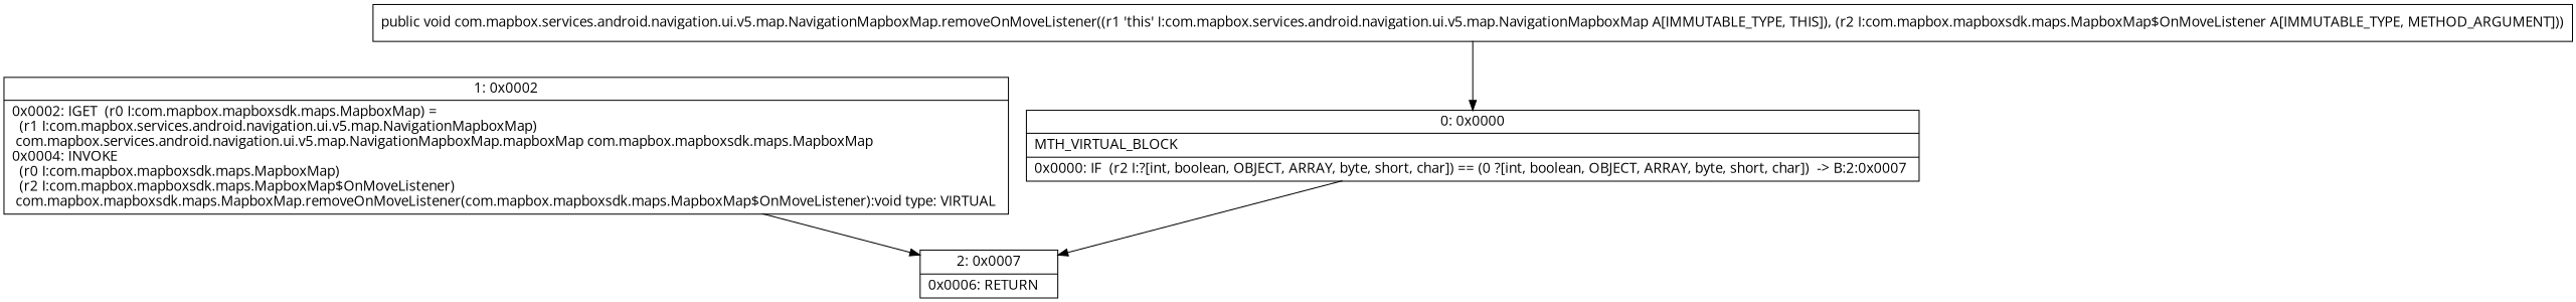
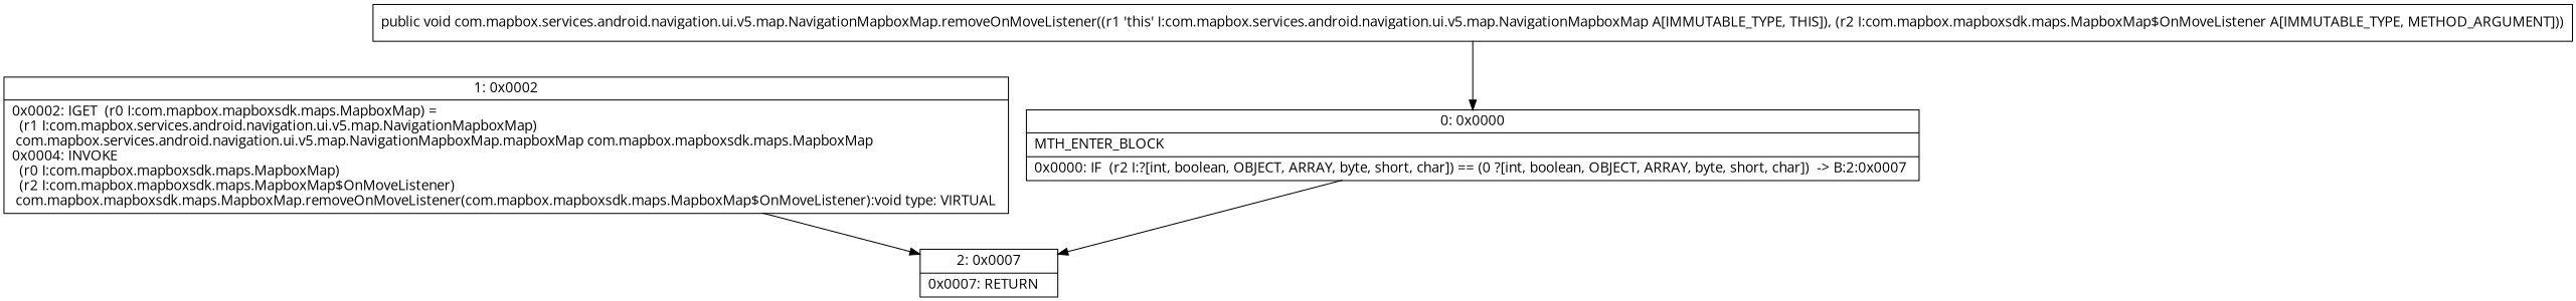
  digraph {
    fontname="Open Sans"
    node [fontname="Open Sans" shape=record]
    edge [fontname="Open Sans"]
-   n1 [label="{0\:\ 0x0000|MTH_VIRTUAL_BLOCK\l|0x0000: IF  (r2 I:?[int, boolean, OBJECT, ARRAY, byte, short, char]) == (0 ?[int, boolean, OBJECT, ARRAY, byte, short, char])  \-\> B:2:0x0007 \l}"]
-   n2 [label="{2\:\ 0x0007|0x0006: RETURN   \l}"]
+   n1 [label="{0\:\ 0x0000|MTH_ENTER_BLOCK\l|0x0000: IF  (r2 I:?[int, boolean, OBJECT, ARRAY, byte, short, char]) == (0 ?[int, boolean, OBJECT, ARRAY, byte, short, char])  \-\> B:2:0x0007 \l}"]
+   n2 [label="{2\:\ 0x0007|0x0007: RETURN   \l}"]
    n3 [label="{1\:\ 0x0002|0x0002: IGET  (r0 I:com.mapbox.mapboxsdk.maps.MapboxMap) = \l  (r1 I:com.mapbox.services.android.navigation.ui.v5.map.NavigationMapboxMap)\l com.mapbox.services.android.navigation.ui.v5.map.NavigationMapboxMap.mapboxMap com.mapbox.mapboxsdk.maps.MapboxMap \l0x0004: INVOKE  \l  (r0 I:com.mapbox.mapboxsdk.maps.MapboxMap)\l  (r2 I:com.mapbox.mapboxsdk.maps.MapboxMap$OnMoveListener)\l com.mapbox.mapboxsdk.maps.MapboxMap.removeOnMoveListener(com.mapbox.mapboxsdk.maps.MapboxMap$OnMoveListener):void type: VIRTUAL \l}"]
    n4 [label="{public void com.mapbox.services.android.navigation.ui.v5.map.NavigationMapboxMap.removeOnMoveListener((r1 'this' I:com.mapbox.services.android.navigation.ui.v5.map.NavigationMapboxMap A[IMMUTABLE_TYPE, THIS]), (r2 I:com.mapbox.mapboxsdk.maps.MapboxMap$OnMoveListener A[IMMUTABLE_TYPE, METHOD_ARGUMENT])) }"]
    n1 -> n2
    n3 -> n2
    n4 -> n1
  }
